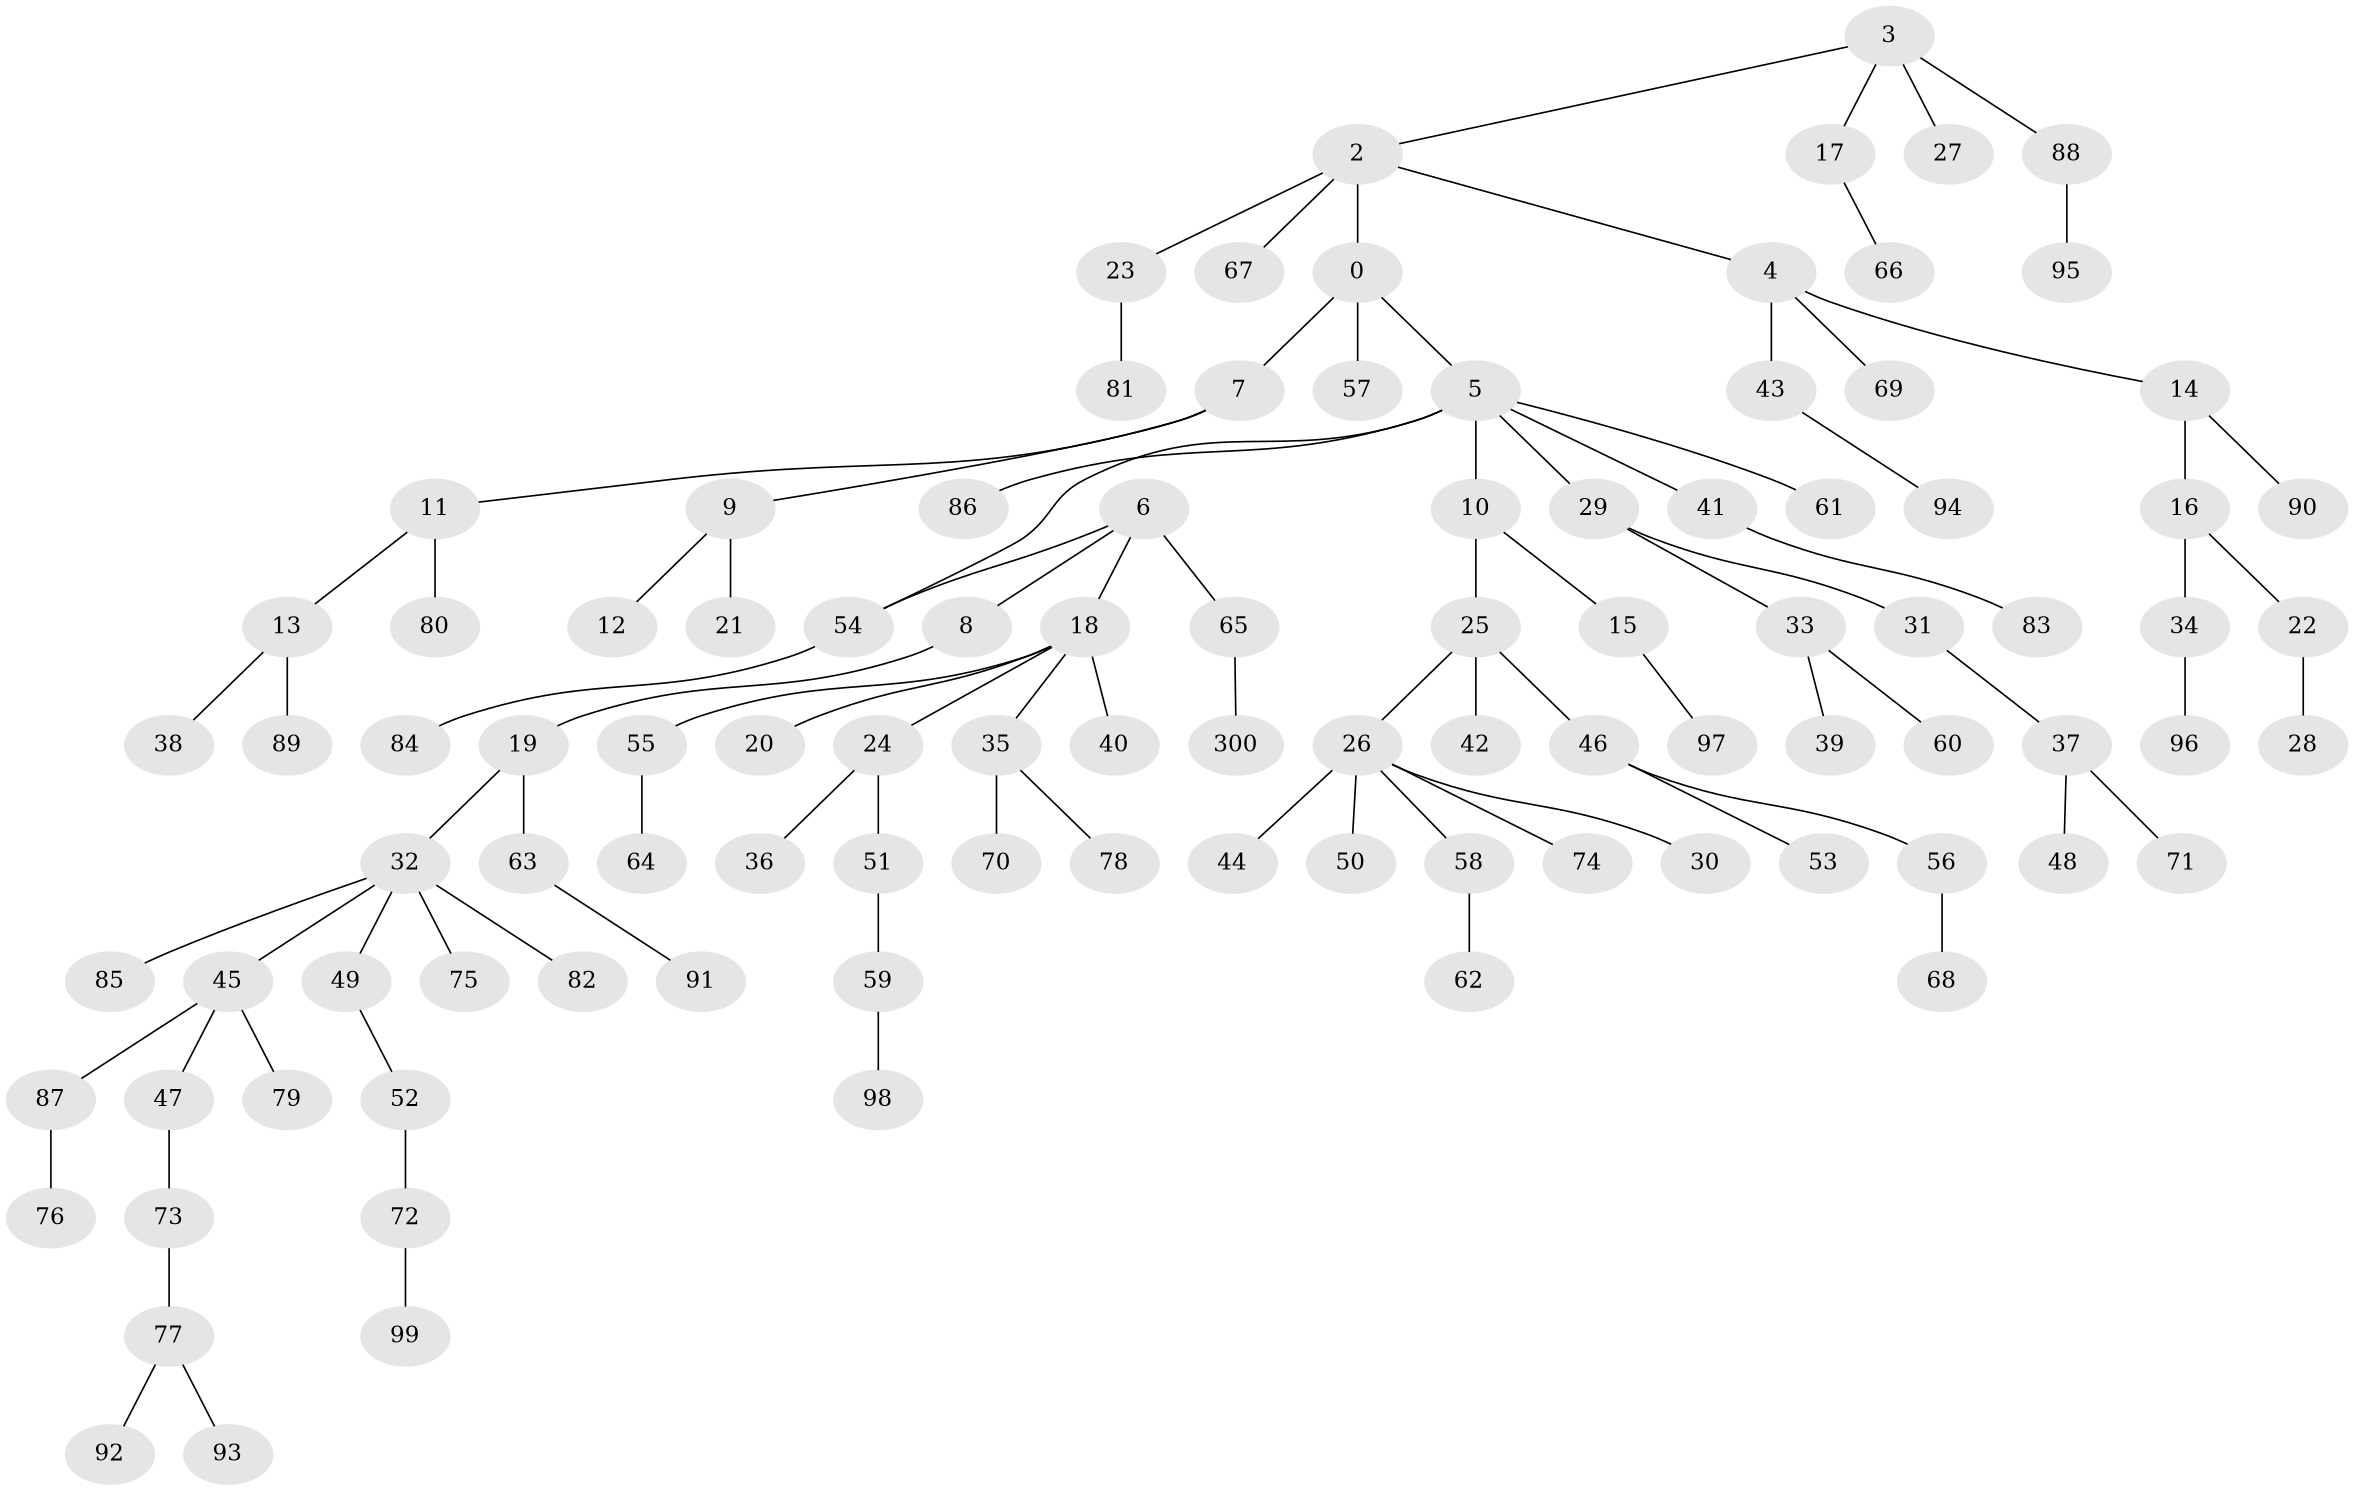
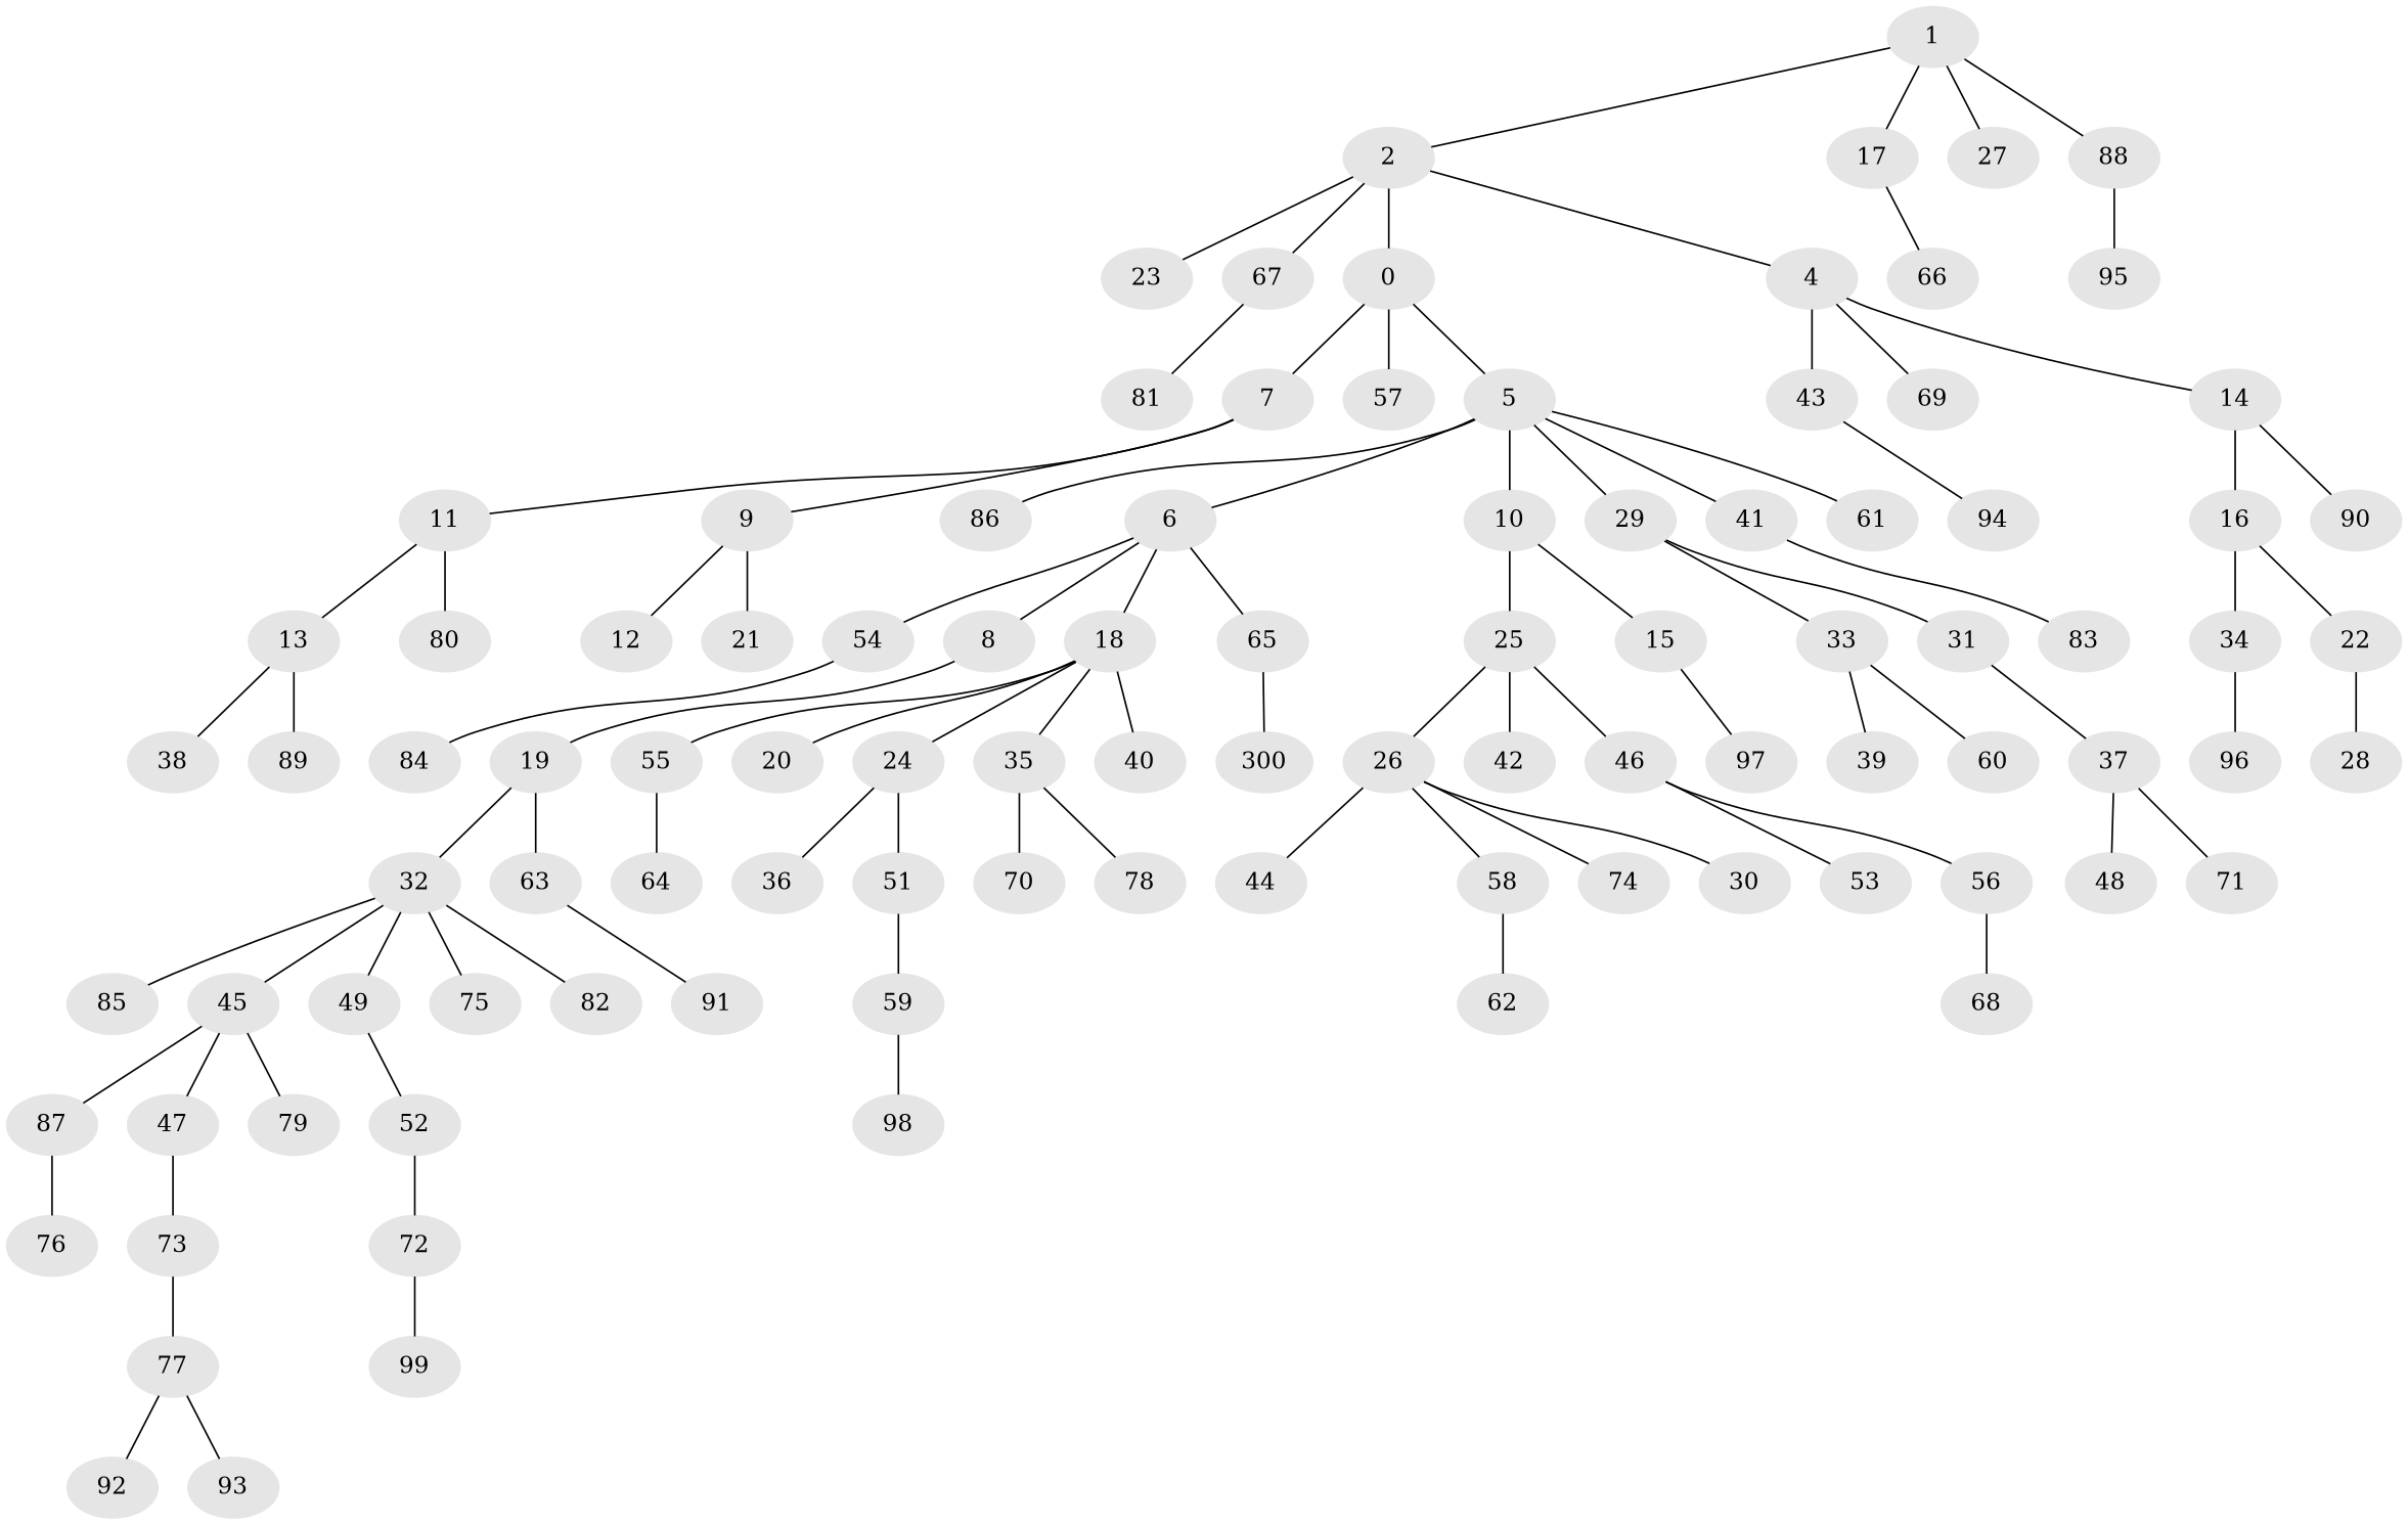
  graph {
    node [color=gray90 style=filled]
-   1 [label=3]
+   1
    2
    17
    27
    88
    n6 [label=0]
    4
    23
    67
    66
    95
    5
    7
    57
    14
    43
    69
    81
    6
    10
    29
    41
    61
    86
    9
    11
    16
    90
    94
    8
    18
    54
    65
    15
    25
    31
    33
    83
    19
    20
    24
    35
    40
    55
    84
    n46 [label=300]
    12
    21
    13
    80
    32
    63
    97
    26
    42
    46
    38
    89
    22
    34
    28
    96
    36
    51
    70
    78
    64
    45
    49
    75
    82
    85
    91
    59
    30
    44
-   50
    58
    74
    53
    56
    62
    37
    39
    60
    48
    71
    47
    79
    87
    52
    73
    76
    68
    77
    72
    98
    99
    92
    93
    1 -- 2
    1 -- 17
    1 -- 27
    1 -- 88
    2 -- n6
    2 -- 4
    2 -- 23
    2 -- 67
    17 -- 66
    88 -- 95
    n6 -- 5
    n6 -- 7
    n6 -- 57
    4 -- 14
    4 -- 43
    4 -- 69
-   23 -- 81
-   5 -- 54
+   67 -- 81
+   5 -- 6
    5 -- 10
    5 -- 29
    5 -- 41
    5 -- 61
    5 -- 86
    7 -- 9
    7 -- 11
    14 -- 16
    14 -- 90
    43 -- 94
    6 -- 8
    6 -- 18
    6 -- 54
    6 -- 65
    10 -- 15
    10 -- 25
    29 -- 31
    29 -- 33
    41 -- 83
    9 -- 12
    9 -- 21
    11 -- 13
    11 -- 80
    16 -- 22
    16 -- 34
    8 -- 19
    18 -- 20
    18 -- 24
    18 -- 35
    18 -- 40
    18 -- 55
    54 -- 84
    65 -- n46
    15 -- 97
    25 -- 26
    25 -- 42
    25 -- 46
    31 -- 37
    33 -- 39
    33 -- 60
    19 -- 32
    19 -- 63
    24 -- 36
    24 -- 51
    35 -- 70
    35 -- 78
    55 -- 64
    13 -- 38
    13 -- 89
    32 -- 45
    32 -- 49
    32 -- 75
    32 -- 82
    32 -- 85
    63 -- 91
    26 -- 30
    26 -- 44
-   26 -- 50
    26 -- 58
    26 -- 74
    46 -- 53
    46 -- 56
    22 -- 28
    34 -- 96
    51 -- 59
    45 -- 47
    45 -- 79
    45 -- 87
    49 -- 52
    59 -- 98
    58 -- 62
    56 -- 68
    37 -- 48
    37 -- 71
    47 -- 73
    87 -- 76
    52 -- 72
    73 -- 77
    77 -- 92
    77 -- 93
    72 -- 99
  }
